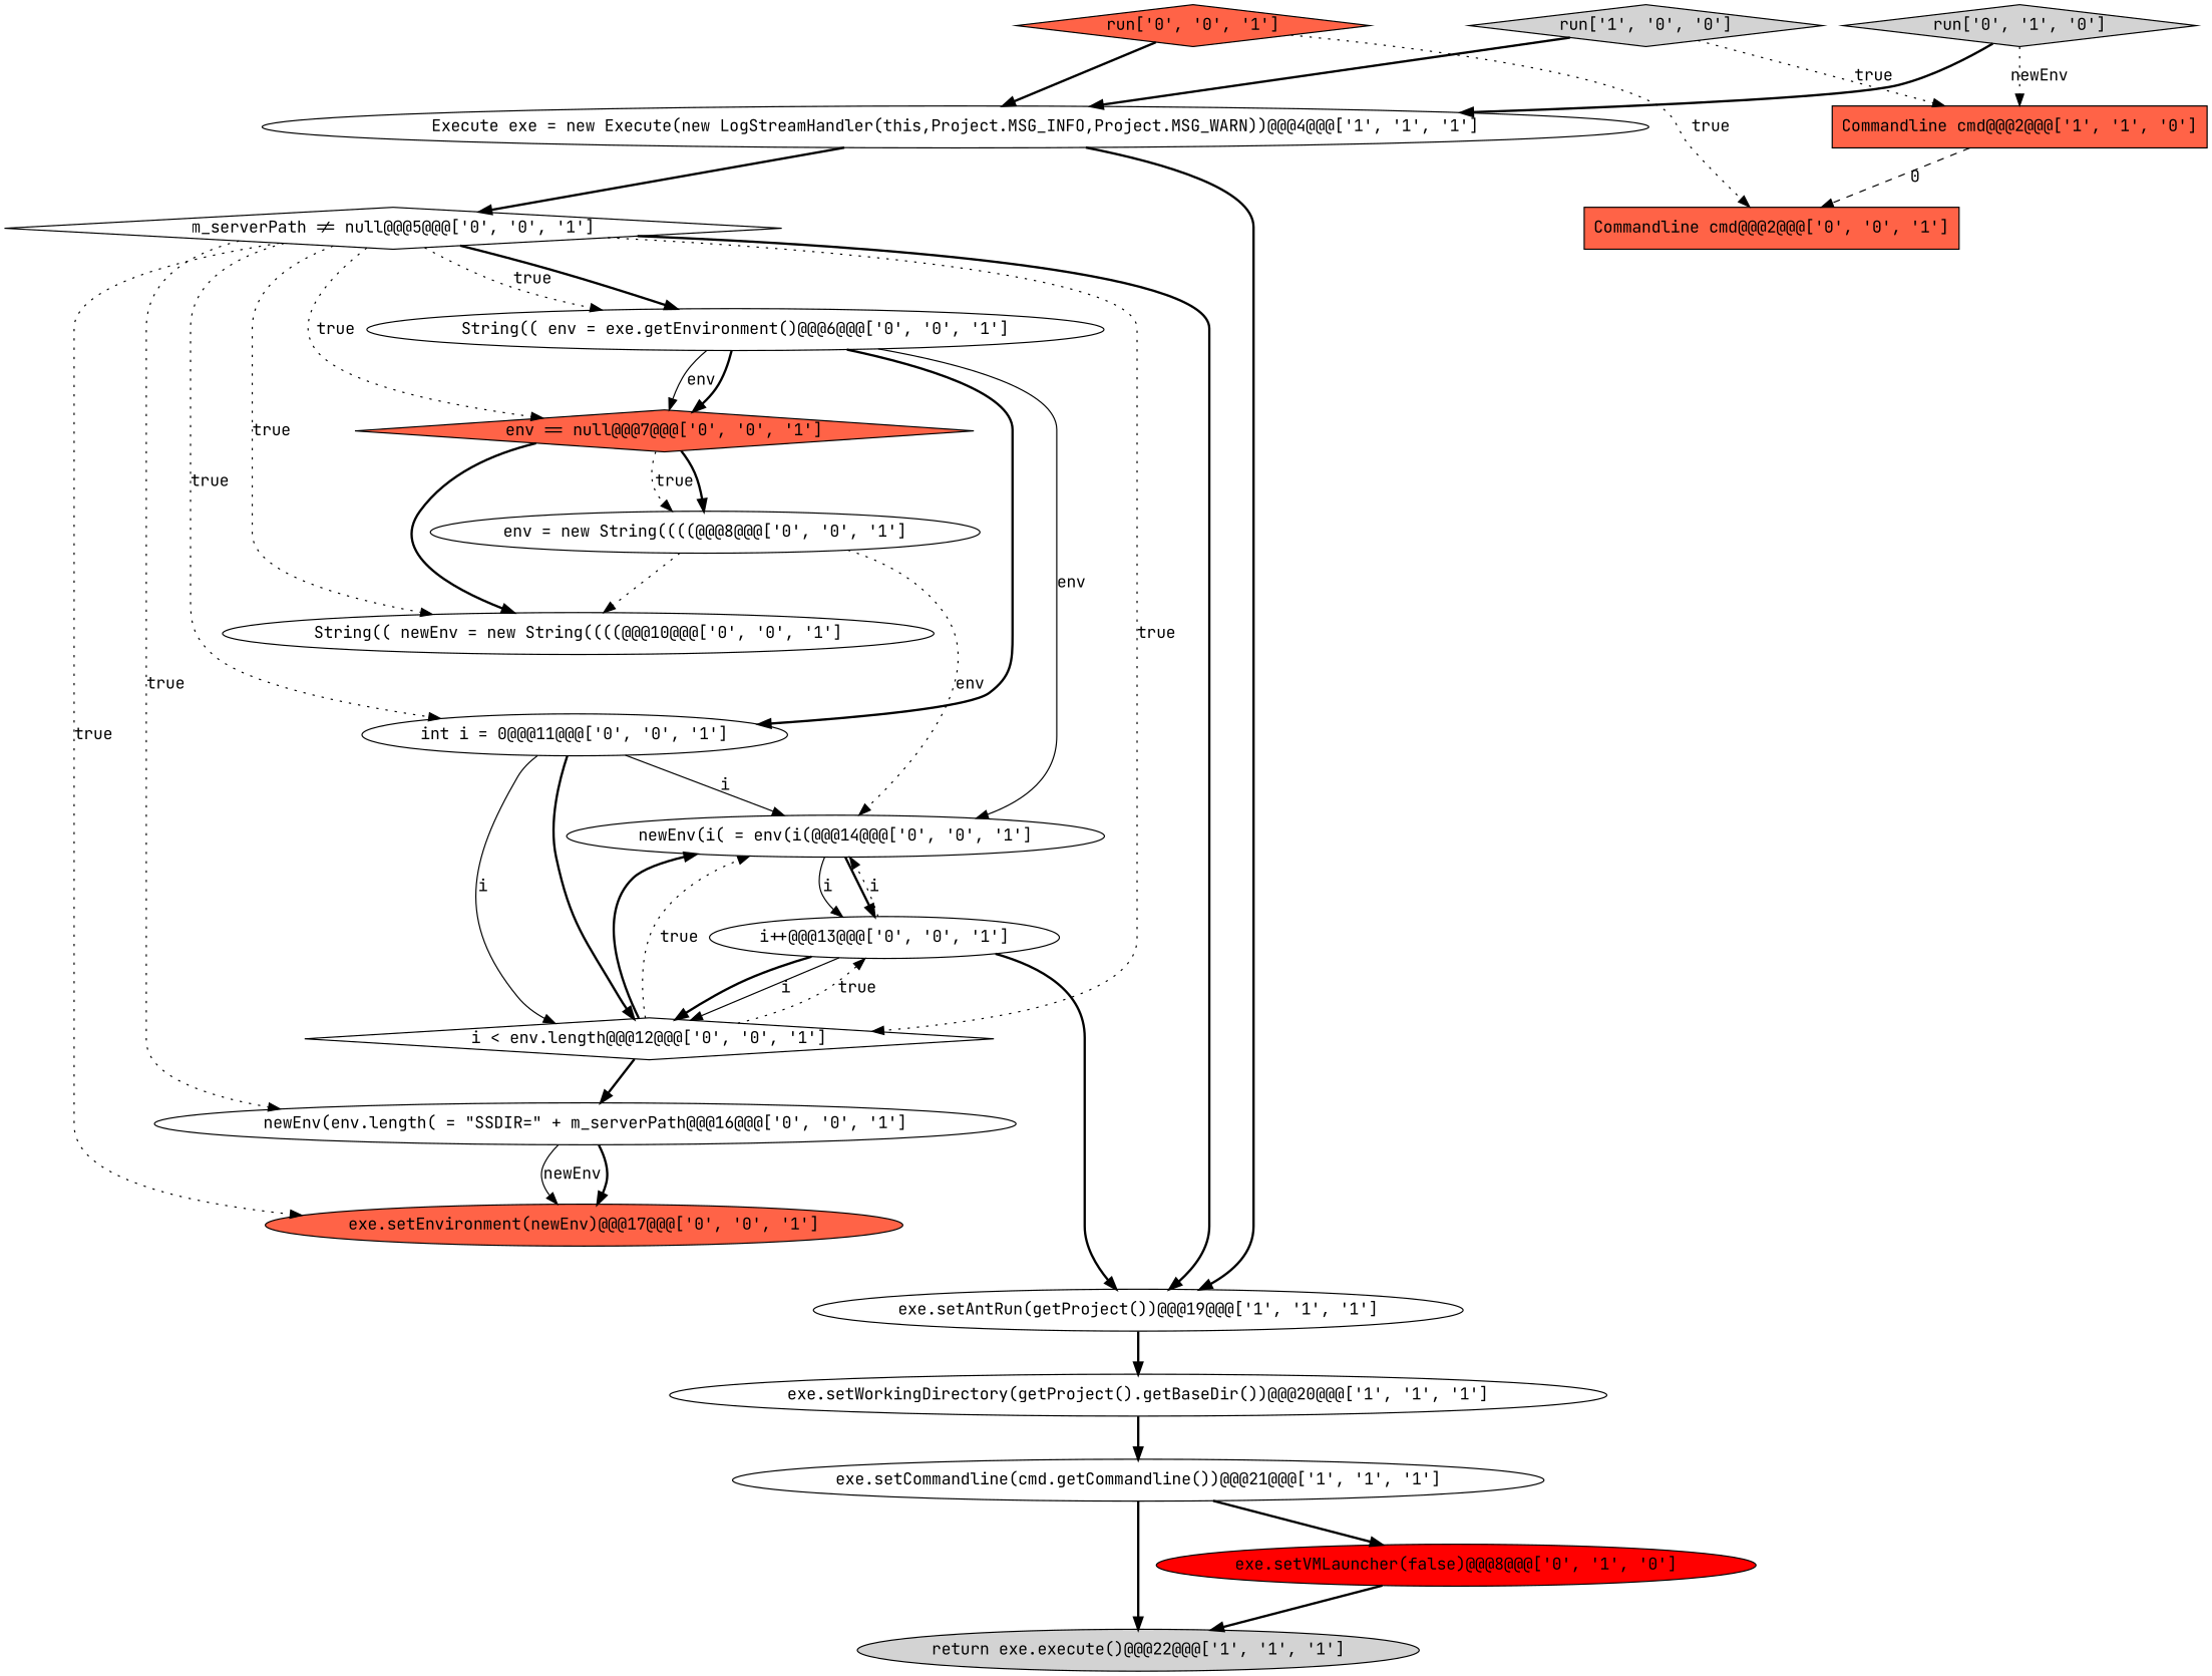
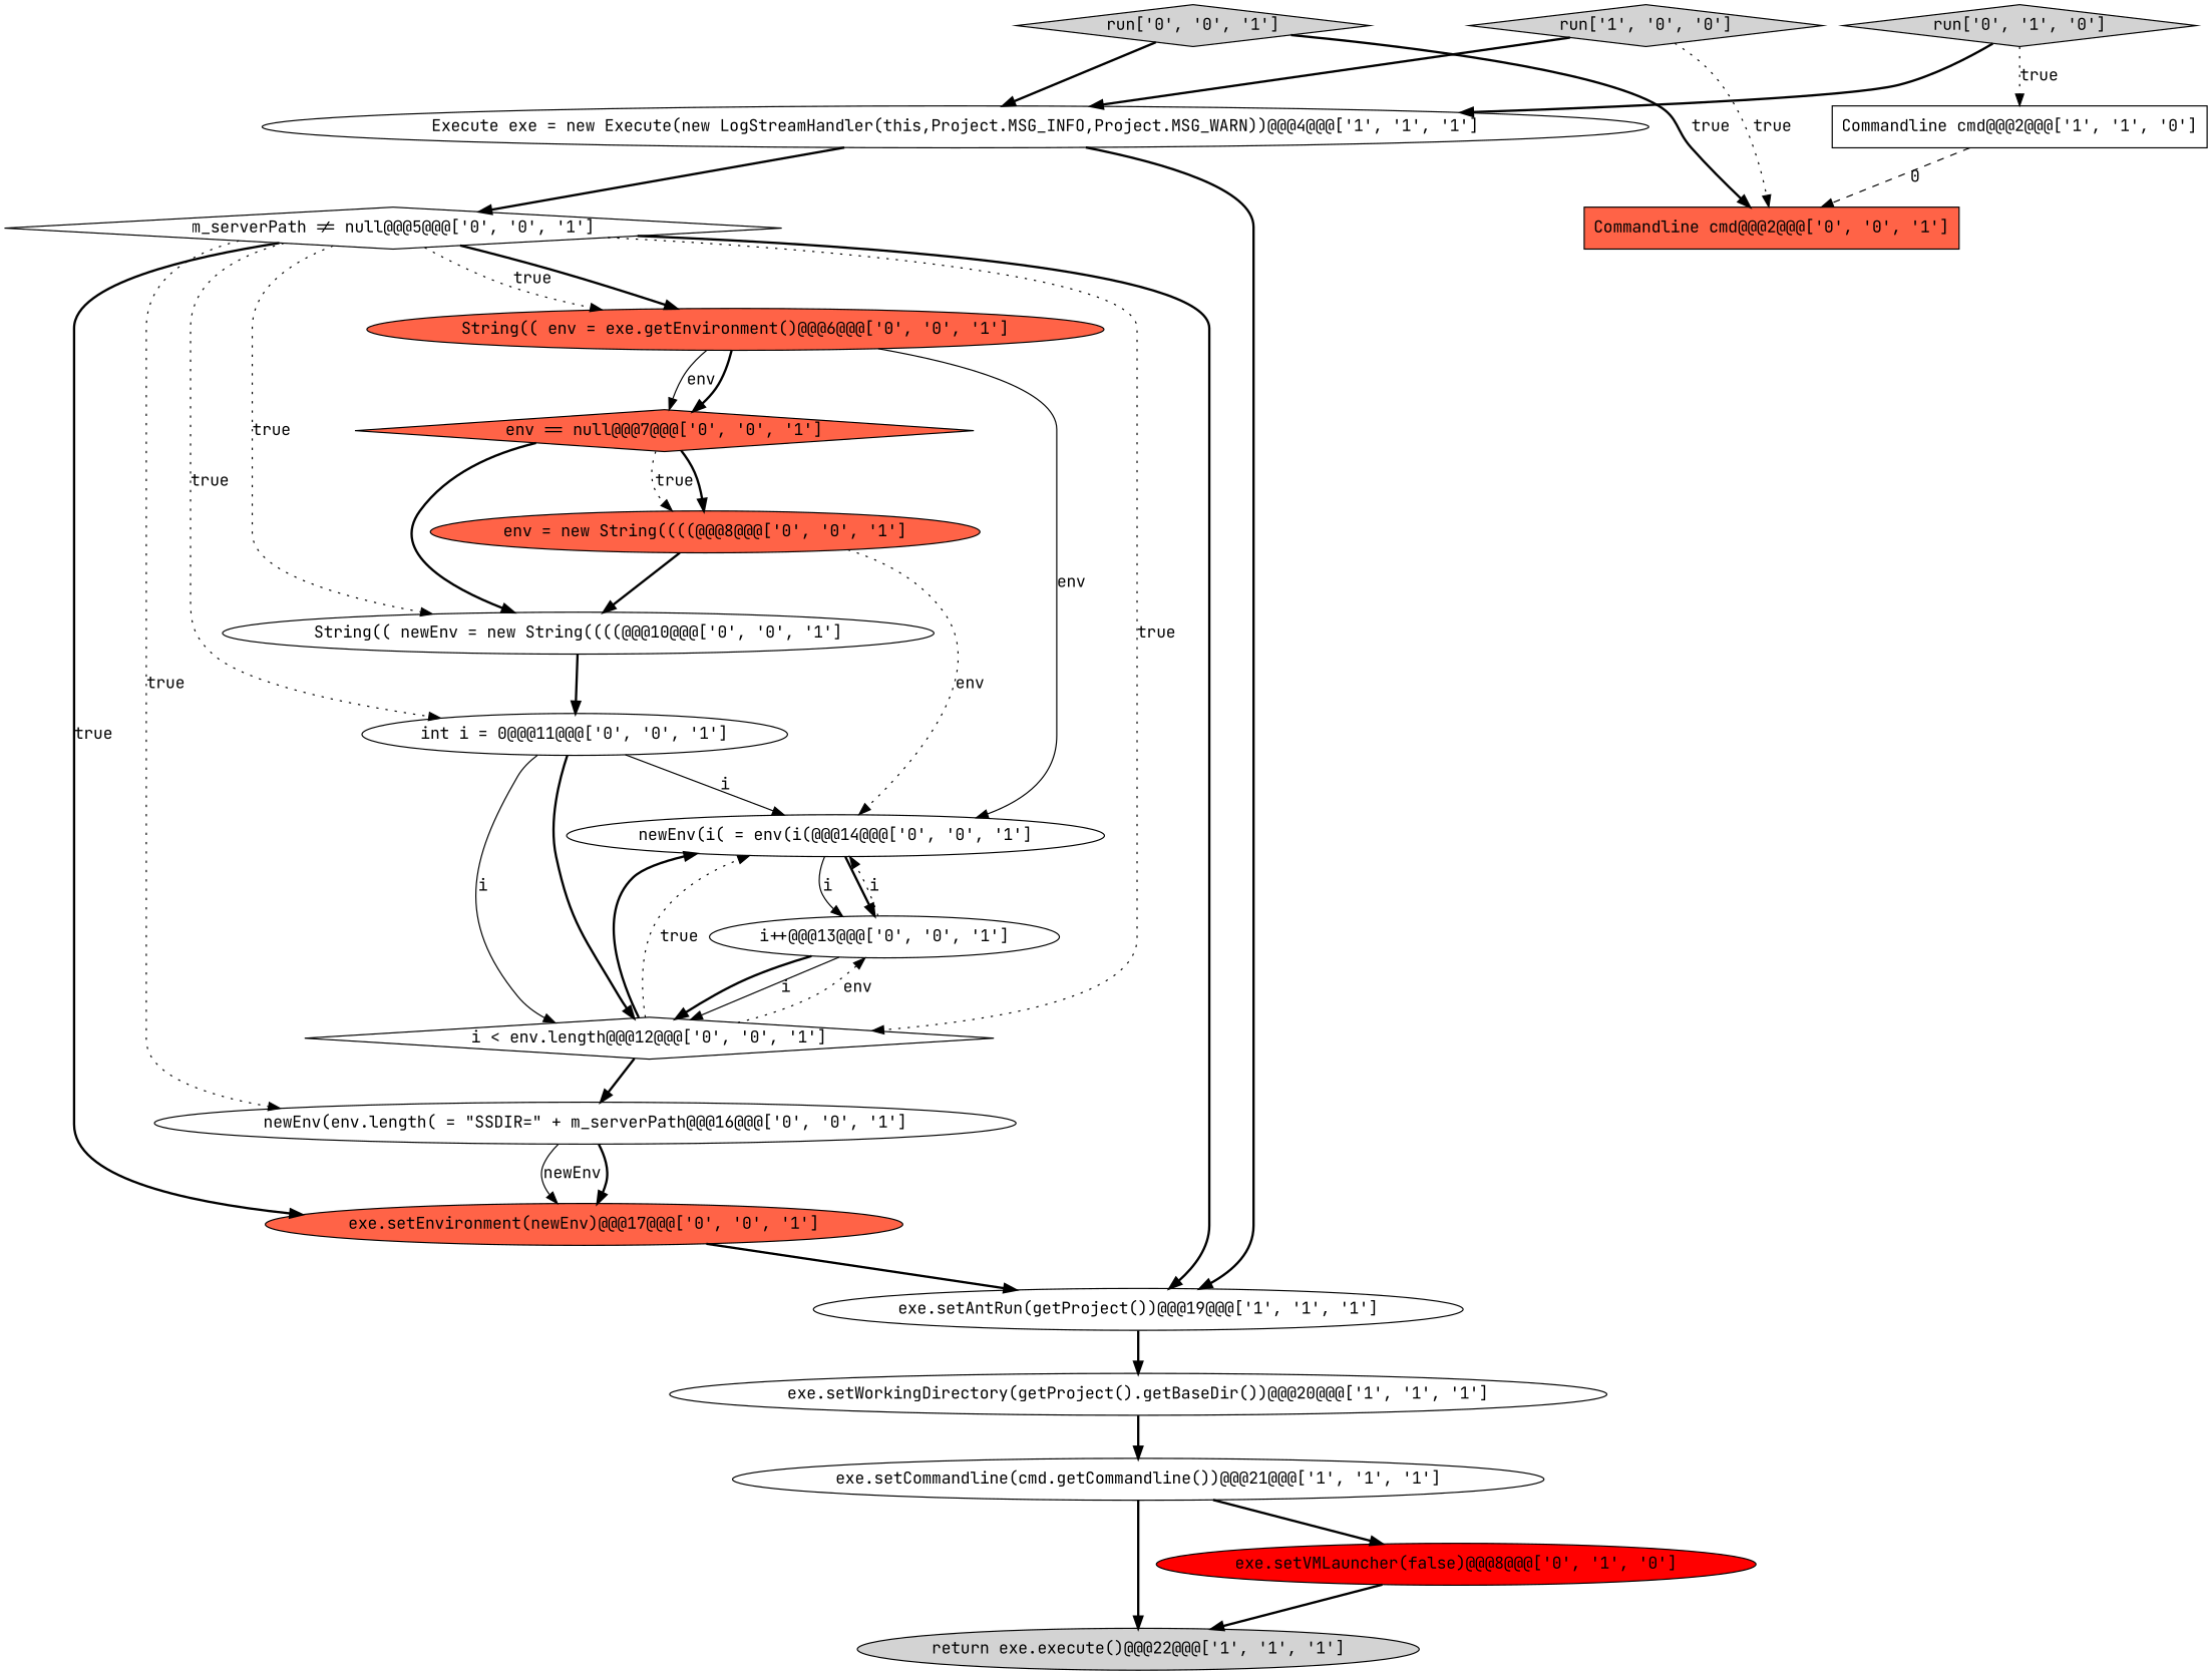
  digraph {
    fontname="JetBrains Mono"
    node [fillcolor=white fontname="JetBrains Mono" shape=ellipse style=filled]
    edge [fontname="JetBrains Mono" style=bold]
    n1 [label="newEnv(env.length( = \"SSDIR=\" + m_serverPath@@@16@@@['0', '0', '1']"]
    n2 [fillcolor=tomato label="exe.setEnvironment(newEnv)@@@17@@@['0', '0', '1']"]
    n3 [label="exe.setAntRun(getProject())@@@19@@@['1', '1', '1']"]
-   n4 [fillcolor=tomato label="run['0', '0', '1']" shape=diamond]
+   n4 [fillcolor=lightgray label="run['0', '0', '1']" shape=diamond]
    n5 [fillcolor=tomato label="Commandline cmd@@@2@@@['0', '0', '1']" shape=box]
    n6 [label="Execute exe = new Execute(new LogStreamHandler(this,Project.MSG_INFO,Project.MSG_WARN))@@@4@@@['1', '1', '1']"]
    n7 [label="m_serverPath != null@@@5@@@['0', '0', '1']" shape=diamond]
    n8 [fillcolor=lightgray label="run['0', '1', '0']" shape=diamond]
-   n9 [fillcolor=tomato label="Commandline cmd@@@2@@@['1', '1', '0']" shape=box]
+   n9 [label="Commandline cmd@@@2@@@['1', '1', '0']" shape=box]
    n10 [label="String(( newEnv = new String((((@@@10@@@['0', '0', '1']"]
    n11 [label="int i = 0@@@11@@@['0', '0', '1']"]
    n12 [label="newEnv(i( = env(i(@@@14@@@['0', '0', '1']"]
    n13 [label="i < env.length@@@12@@@['0', '0', '1']" shape=diamond]
    n14 [fillcolor=tomato label="env == null@@@7@@@['0', '0', '1']" shape=diamond]
-   n15 [label="env = new String((((@@@8@@@['0', '0', '1']"]
+   n15 [fillcolor=tomato label="env = new String((((@@@8@@@['0', '0', '1']"]
    n16 [label="exe.setWorkingDirectory(getProject().getBaseDir())@@@20@@@['1', '1', '1']"]
    n17 [label="i++@@@13@@@['0', '0', '1']"]
    n18 [label="exe.setCommandline(cmd.getCommandline())@@@21@@@['1', '1', '1']"]
    n19 [fillcolor=lightgray label="return exe.execute()@@@22@@@['1', '1', '1']"]
    n20 [fillcolor=red label="exe.setVMLauncher(false)@@@8@@@['0', '1', '0']"]
    n21 [fillcolor=lightgray label="run['1', '0', '0']" shape=diamond]
-   n22 [label="String(( env = exe.getEnvironment()@@@6@@@['0', '0', '1']"]
+   n22 [fillcolor=tomato label="String(( env = exe.getEnvironment()@@@6@@@['0', '0', '1']"]
    n1 -> n2
    n1 -> n2 [label=newEnv style=solid]
-   n17 -> n3
+   n2 -> n3
    n3 -> n16
-   n4 -> n5 [label=true style=dotted]
+   n4 -> n5 [label=true]
    n4 -> n6
    n6 -> n3
    n6 -> n7
    n7 -> n1 [label=true style=dotted]
-   n7 -> n2 [label=true style=dotted]
+   n7 -> n2 [label=true]
    n7 -> n3
    n7 -> n10 [label=true style=dotted]
    n7 -> n11 [label=true style=dotted]
    n7 -> n13 [label=true style=dotted]
-   n7 -> n14 [label=true style=dotted]
    n7 -> n22 [label=true style=dotted]
    n7 -> n22
    n8 -> n6
-   n8 -> n9 [label=newEnv style=dotted]
+   n8 -> n9 [label=true style=dotted]
    n9 -> n5 [label=0 style=dashed]
-   n22 -> n11
+   n10 -> n11
    n11 -> n12 [label=i style=solid]
    n11 -> n13 [label=i style=solid]
    n11 -> n13
    n12 -> n17 [label=i style=solid]
    n12 -> n17
    n13 -> n1
    n13 -> n12
    n13 -> n12 [label=true style=dotted]
-   n13 -> n17 [label=true style=dotted]
+   n13 -> n17 [label=env style=dotted]
    n14 -> n10
    n14 -> n15 [label=true style=dotted]
    n14 -> n15
-   n15 -> n10 [style=dotted]
+   n15 -> n10
    n15 -> n12 [label=env style=dotted]
    n16 -> n18
    n17 -> n12 [label=i style=dotted]
    n17 -> n13 [label=i style=solid]
    n17 -> n13
    n18 -> n19
    n18 -> n20
    n20 -> n19
    n21 -> n6
-   n21 -> n9 [label=true style=dotted]
+   n21 -> n5 [label=true style=dotted]
    n22 -> n12 [label=env style=solid]
    n22 -> n14 [label=env style=solid]
    n22 -> n14
  }
